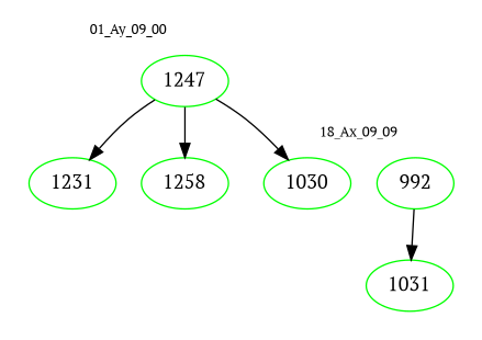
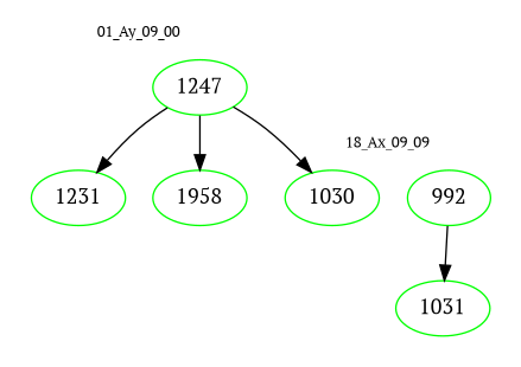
  digraph {
    fontname="PT Serif"
    node [color=green fontname="PT Serif"]
    edge [color=black fontname="PT Serif"]
    n1 [label=1247]
    n2 [label=1231]
-   n3 [label=1258]
+   n3 [label=1958]
    n4 [label=992]
    n5 [label=1030]
    n6 [label=1031]
    subgraph cluster_1 {
      color=white
      fontsize=10
      label="01_Ay_09_00"
      n1
      n2
      n3
    }
    subgraph cluster_2 {
      color=white
      fontsize=10
      label="18_Ax_09_09"
      n4
      n5
      n6
    }
    n1 -> n2
    n1 -> n3
    n1 -> n5
    n4 -> n6
  }
